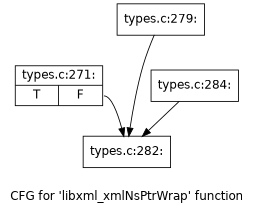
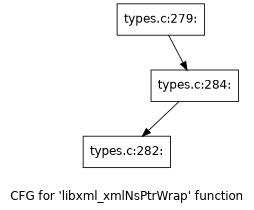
  digraph {
    fontname="DejaVu Sans"
    label="CFG for 'libxml_xmlNsPtrWrap' function"
    node [fontname="DejaVu Sans" shape=record]
    edge [fontname="DejaVu Sans"]
-   n1 [label="{types.c:271:|{<s0>T|<s1>F}}"]
    n2 [label="{types.c:282:}"]
    n3 [label="{types.c:279:}"]
    n4 [label="{types.c:284:}"]
-   n1 -> n2 [tailport=s1]
-   n3 -> n2
+   n3 -> n4
    n4 -> n2
  }
